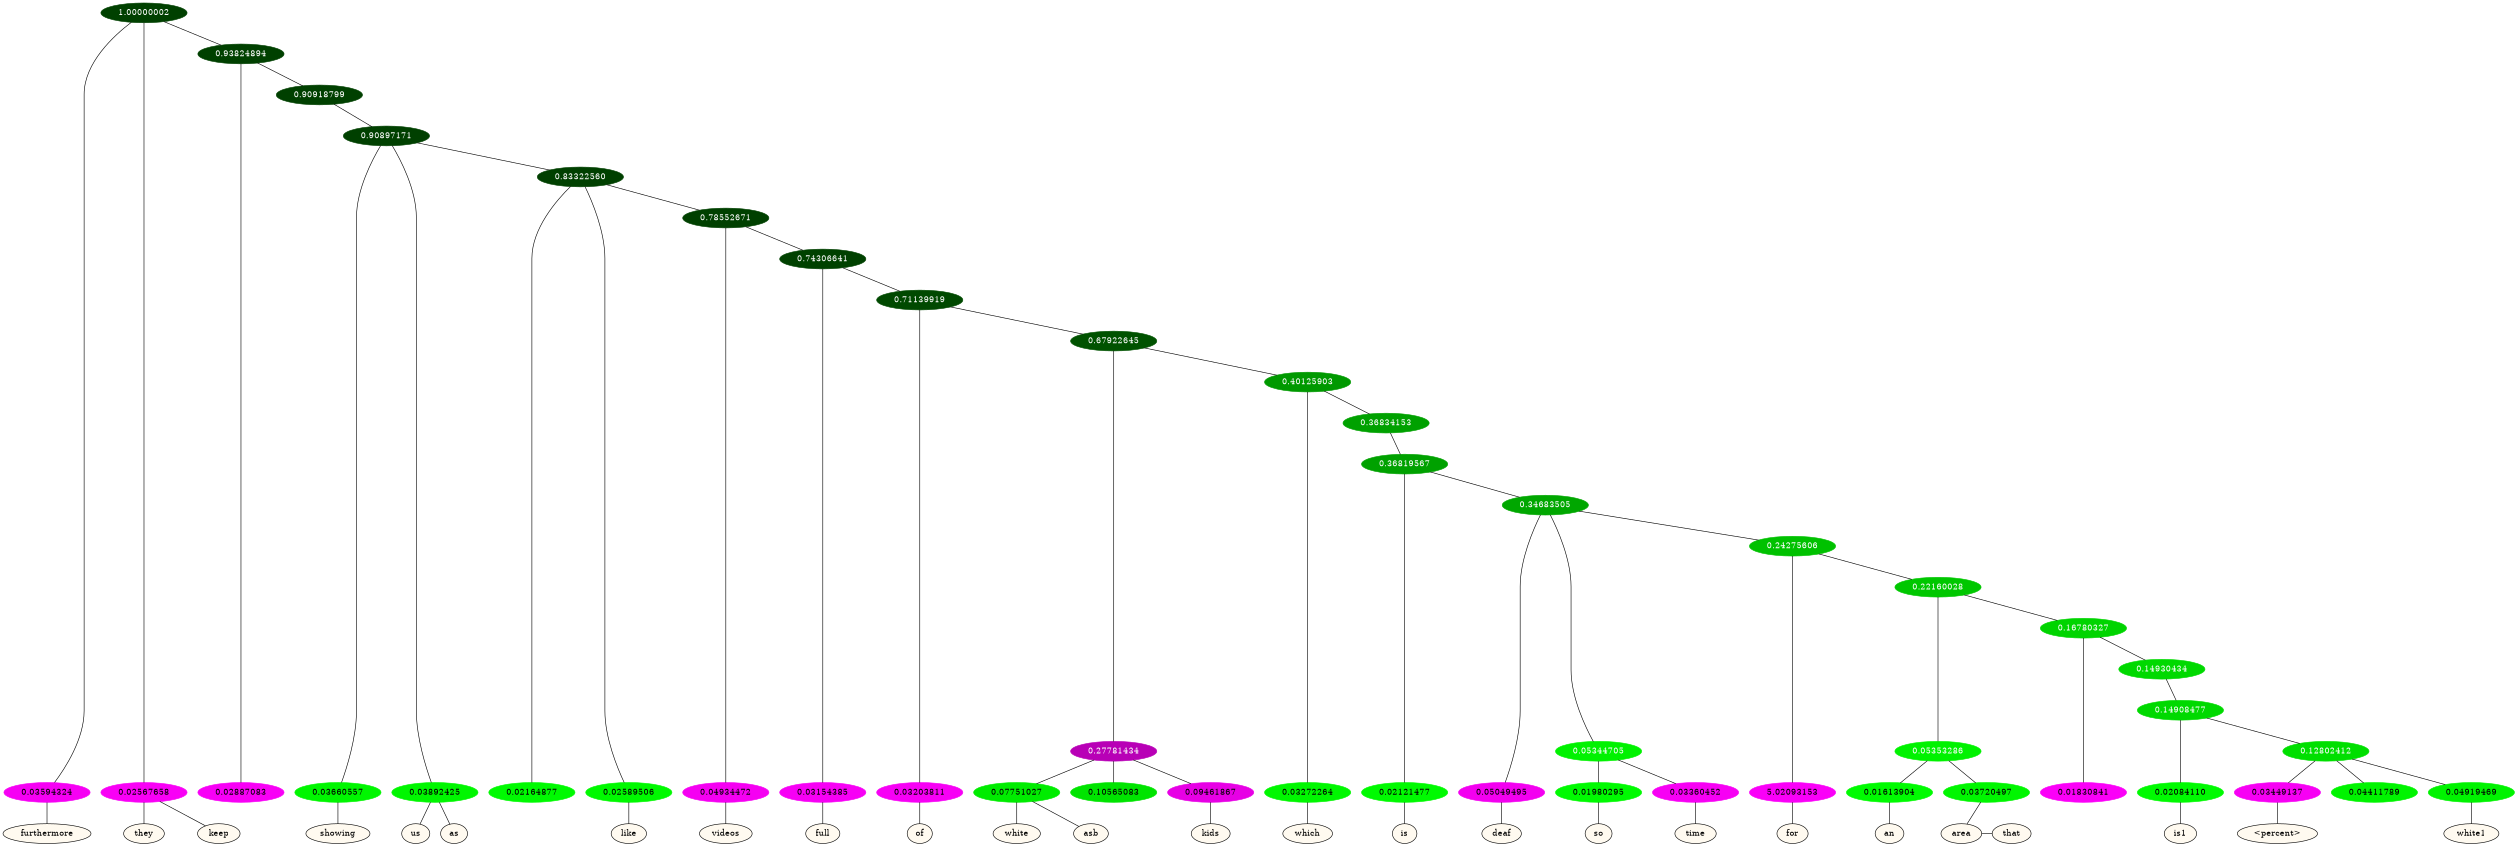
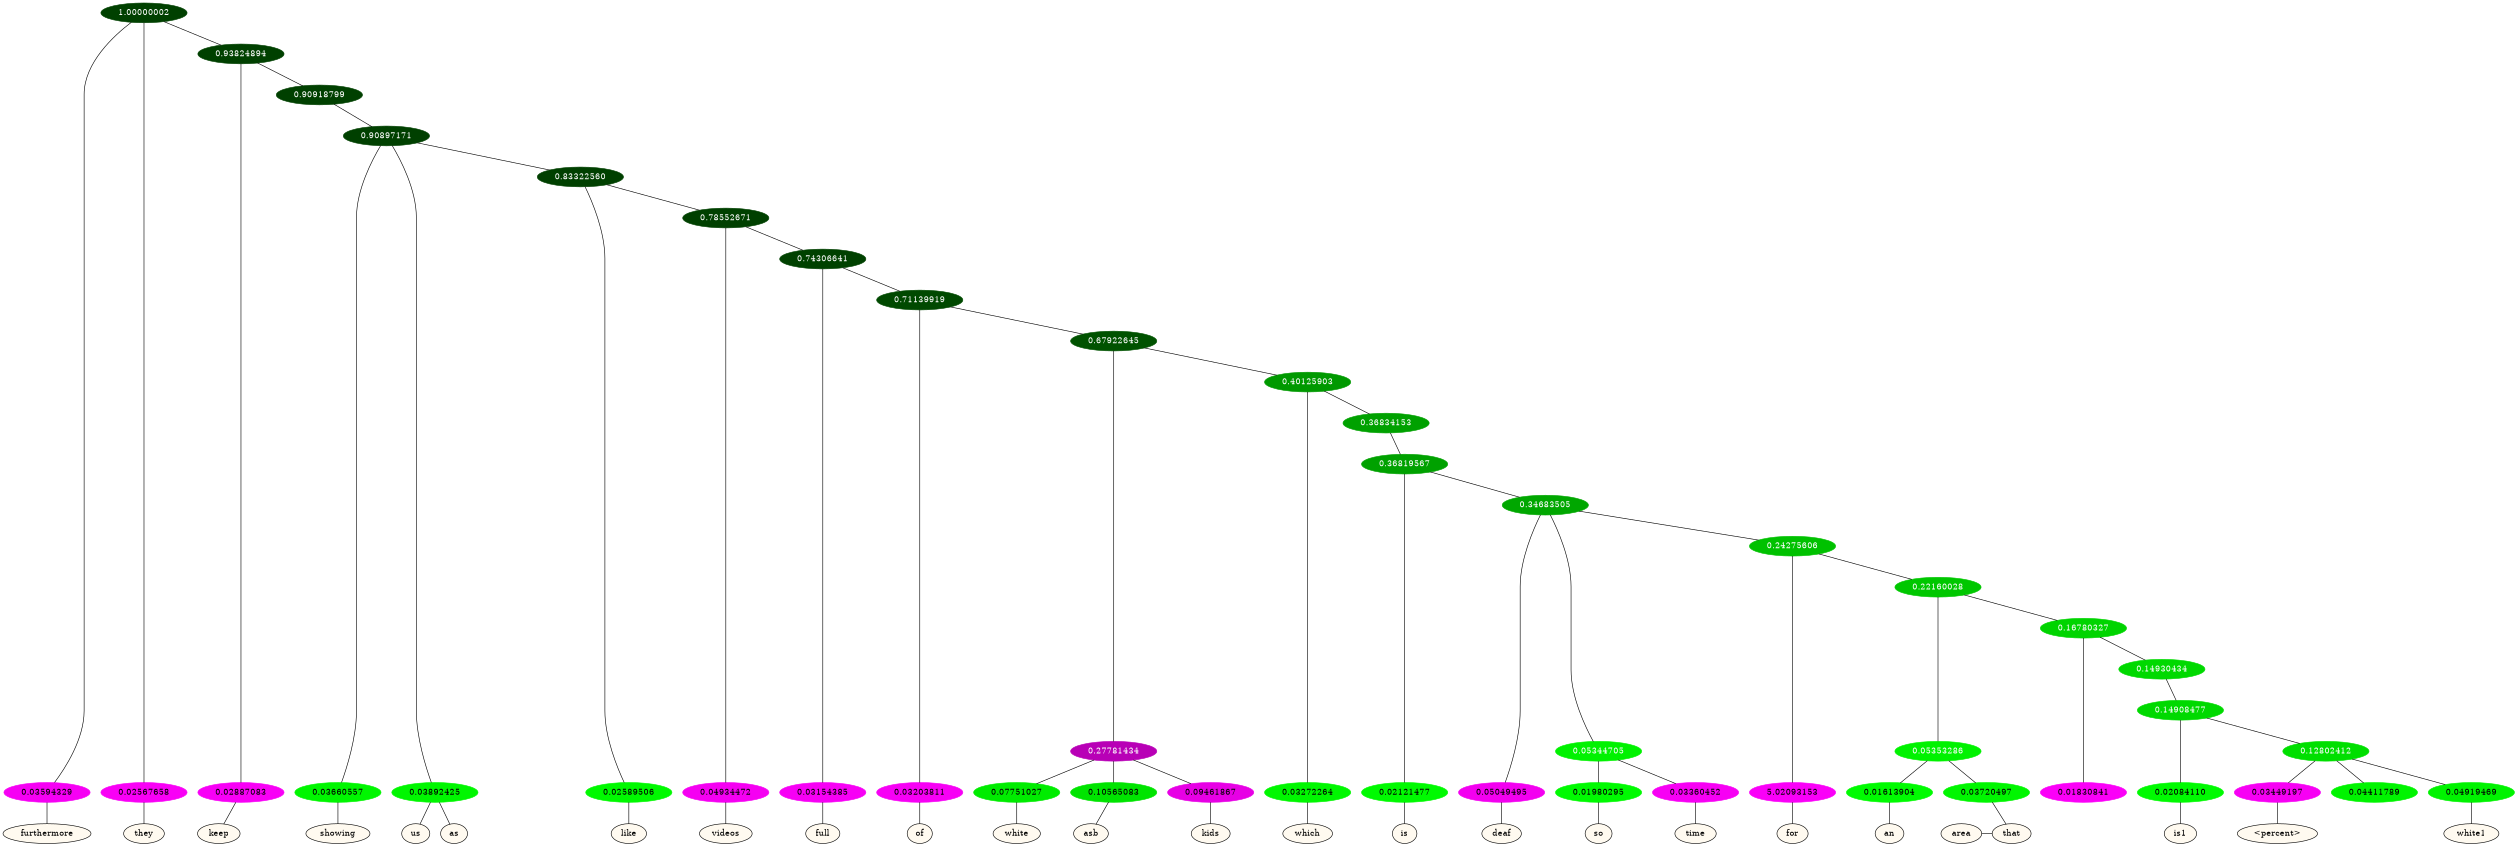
  graph {
    node [color=black format=png nodesep=0.001 ordering=out overlap_scaling=0.01 ranksep=0.001 style=filled fontcolor=black]
    n1 [fillcolor=floralwhite height=0.15 label=furthermore style="filled,solid" width=0.15 fontcolor=""]
    n2 [fillcolor=floralwhite height=0.15 label=they style="filled,solid" width=0.15 fontcolor=""]
    n3 [fillcolor=floralwhite height=0.15 label=keep style="filled,solid" width=0.15 fontcolor=""]
    n4 [fillcolor=floralwhite height=0.15 label=showing style="filled,solid" width=0.15 fontcolor=""]
    n5 [fillcolor=floralwhite height=0.15 label=us style="filled,solid" width=0.15 fontcolor=""]
    n6 [fillcolor=floralwhite height=0.15 label=as style="filled,solid" width=0.15 fontcolor=""]
    n7 [fillcolor=floralwhite height=0.15 label=like style="filled,solid" width=0.15 fontcolor=""]
    n8 [fillcolor=floralwhite height=0.15 label=videos style="filled,solid" width=0.15 fontcolor=""]
    n9 [fillcolor=floralwhite height=0.15 label=full style="filled,solid" width=0.15 fontcolor=""]
    n10 [fillcolor=floralwhite height=0.15 label=of style="filled,solid" width=0.15 fontcolor=""]
    n11 [fillcolor=floralwhite height=0.15 label=white style="filled,solid" width=0.15 fontcolor=""]
    n12 [fillcolor=floralwhite height=0.15 label=asb style="filled,solid" width=0.15 fontcolor=""]
    n13 [fillcolor=floralwhite height=0.15 label=kids style="filled,solid" width=0.15 fontcolor=""]
    n14 [fillcolor=floralwhite height=0.15 label=which style="filled,solid" width=0.15 fontcolor=""]
    n15 [fillcolor=floralwhite height=0.15 label=is style="filled,solid" width=0.15 fontcolor=""]
    n16 [fillcolor=floralwhite height=0.15 label=so style="filled,solid" width=0.15 fontcolor=""]
    n17 [fillcolor=floralwhite height=0.15 label=time style="filled,solid" width=0.15 fontcolor=""]
    n18 [fillcolor=floralwhite height=0.15 label=deaf style="filled,solid" width=0.15 fontcolor=""]
    n19 [fillcolor=floralwhite height=0.15 label=for style="filled,solid" width=0.15 fontcolor=""]
    n20 [fillcolor=floralwhite height=0.15 label=an style="filled,solid" width=0.15 fontcolor=""]
    n21 [fillcolor=floralwhite height=0.15 label=area style="filled,solid" width=0.15 fontcolor=""]
    n22 [fillcolor=floralwhite height=0.15 label=that style="filled,solid" width=0.15 fontcolor=""]
    n23 [fillcolor=floralwhite height=0.15 label=is1 style="filled,solid" width=0.15 fontcolor=""]
    n24 [fillcolor=floralwhite height=0.15 label="\<percent\>" style="filled,solid" width=0.15 fontcolor=""]
    n25 [fillcolor=floralwhite height=0.15 label=white1 style="filled,solid" width=0.15 fontcolor=""]
-   n26 [color="0.835 1.000 0.964" height=0.15 label=0.03594324 width=0.15]
+   n26 [color="0.835 1.000 0.964" height=0.15 label=0.03594329 width=0.15]
    n27 [color="0.835 1.000 0.974" height=0.15 label=0.02567658 width=0.15]
    n28 [color="0.835 1.000 0.971" height=0.15 label=0.02887083 width=0.15]
    n29 [color="0.334 1.000 0.963" height=0.15 label=0.03660557 width=0.15]
    n30 [color="0.334 1.000 0.961" height=0.15 label=0.03892425 width=0.15]
-   n31 [color="0.334 1.000 0.978" height=0.15 label=0.02164877 width=0.15]
    n32 [color="0.334 1.000 0.974" height=0.15 label=0.02589506 width=0.15]
    n33 [color="0.835 1.000 0.958" height=0.15 label=0.04934472 width=0.15]
    n34 [color="0.835 1.000 0.968" height=0.15 label=0.03154385 width=0.15]
    n35 [color="0.835 1.000 0.968" height=0.15 label=0.03203811 width=0.15]
    n36 [color="0.334 1.000 0.922" height=0.15 label=0.07751027 width=0.15]
    n37 [color="0.334 1.000 0.894" height=0.15 label=0.10565083 width=0.15]
    n38 [color="0.835 1.000 0.905" height=0.15 label=0.09461867 width=0.15]
    n39 [color="0.334 1.000 0.967" height=0.15 label=0.03272264 width=0.15]
    n40 [color="0.334 1.000 0.979" height=0.15 label=0.02121477 width=0.15]
    n41 [color="0.334 1.000 0.980" height=0.15 label=0.01980295 width=0.15]
    n42 [color="0.835 1.000 0.966" height=0.15 label=0.03360452 width=0.15]
    n43 [color="0.835 1.000 0.950" height=0.15 label=0.05049495 width=0.15]
    n44 [color="0.835 1.000 0.979" height=0.15 label=5.02093153 width=0.15]
    n45 [color="0.334 1.000 0.984" height=0.15 label=0.01613904 width=0.15]
    n46 [color="0.334 1.000 0.963" height=0.15 label=0.03720497 width=0.15]
    n47 [color="0.835 1.000 0.982" height=0.15 label=0.01830841 width=0.15]
    n48 [color="0.334 1.000 0.979" height=0.15 label=0.02084110 width=0.15]
-   n49 [color="0.835 1.000 0.966" height=0.15 label=0.03449137 width=0.15]
+   n49 [color="0.835 1.000 0.966" height=0.15 label=0.03449197 width=0.15]
    n50 [color="0.334 1.000 0.956" height=0.15 label=0.04411789 width=0.15]
    n51 [color="0.334 1.000 0.951" height=0.15 label=0.04919469 width=0.15]
    n52 [color="0.334 1.000 0.250" fontcolor=grey99 height=0.15 label=1.00000002 width=0.15]
    n53 [color="0.334 1.000 0.250" fontcolor=grey99 height=0.15 label=0.93824894 width=0.15]
    n54 [color="0.334 1.000 0.250" fontcolor=grey99 height=0.15 label=0.90918799 width=0.15]
    n55 [color="0.334 1.000 0.250" fontcolor=grey99 height=0.15 label=0.90897171 width=0.15]
    n56 [color="0.334 1.000 0.250" fontcolor=grey99 height=0.15 label=0.83322560 width=0.15]
    n57 [color="0.334 1.000 0.250" fontcolor=grey99 height=0.15 label=0.78552671 width=0.15]
    n58 [color="0.334 1.000 0.257" fontcolor=grey99 height=0.15 label=0.74306641 width=0.15]
    n59 [color="0.334 1.000 0.289" fontcolor=grey99 height=0.15 label=0.71139919 width=0.15]
    n60 [color="0.334 1.000 0.321" fontcolor=grey99 height=0.15 label=0.67922645 width=0.15]
    n61 [color="0.835 1.000 0.722" fontcolor=grey99 height=0.15 label=0.27781434 width=0.15]
    n62 [color="0.334 1.000 0.599" fontcolor=grey99 height=0.15 label=0.40125903 width=0.15]
    n63 [color="0.334 1.000 0.632" fontcolor=grey99 height=0.15 label=0.36834153 width=0.15]
    n64 [color="0.334 1.000 0.632" fontcolor=grey99 height=0.15 label=0.36819567 width=0.15]
    n65 [color="0.334 1.000 0.653" fontcolor=grey99 height=0.15 label=0.34683505 width=0.15]
    n66 [color="0.334 1.000 0.947" fontcolor=grey99 height=0.15 label=0.05344705 width=0.15]
    n67 [color="0.334 1.000 0.757" fontcolor=grey99 height=0.15 label=0.24275606 width=0.15]
    n68 [color="0.334 1.000 0.778" fontcolor=grey99 height=0.15 label=0.22160028 width=0.15]
    n69 [color="0.334 1.000 0.946" fontcolor=grey99 height=0.15 label=0.05353286 width=0.15]
    n70 [color="0.334 1.000 0.832" fontcolor=grey99 height=0.15 label=0.16780327 width=0.15]
    n71 [color="0.334 1.000 0.851" fontcolor=grey99 height=0.15 label=0.14930434 width=0.15]
    n72 [color="0.334 1.000 0.851" fontcolor=grey99 height=0.15 label=0.14908477 width=0.15]
    n73 [color="0.334 1.000 0.872" fontcolor=grey99 height=0.15 label=0.12802412 width=0.15]
    subgraph sub_1 {
      rank=same
      n1
      n2
      n3
      n4
      n5
      n6
      n7
      n8
      n9
      n10
      n11
      n12
      n13
      n14
      n15
      n16
      n17
      n18
      n19
      n20
      n21
      n22
      n23
      n24
      n25
    }
    subgraph sub_2 {
      rank=same
      n26
      n27
      n28
      n29
      n30
-     n31
      n32
      n33
      n34
      n35
      n36
      n37
      n38
      n39
      n40
      n41
      n42
      n43
      n44
      n45
      n46
      n47
      n48
      n49
      n50
      n51
    }
    n21 -- n22
    n26 -- n1
    n27 -- n2
-   n27 -- n3
+   n28 -- n3
    n29 -- n4
    n30 -- n5
    n30 -- n6
    n32 -- n7
    n33 -- n8
    n34 -- n9
    n35 -- n10
    n36 -- n11
-   n36 -- n12
+   n37 -- n12
    n38 -- n13
    n39 -- n14
    n40 -- n15
    n41 -- n16
    n42 -- n17
    n43 -- n18
    n44 -- n19
    n45 -- n20
-   n46 -- n21
+   n46 -- n22
    n48 -- n23
    n49 -- n24
    n51 -- n25
    n52 -- n26
    n52 -- n27
    n52 -- n53
    n53 -- n28
    n53 -- n54
    n54 -- n55
    n55 -- n29
    n55 -- n30
    n55 -- n56
-   n56 -- n31
    n56 -- n32
    n56 -- n57
    n57 -- n33
    n57 -- n58
    n58 -- n34
    n58 -- n59
    n59 -- n35
    n59 -- n60
    n60 -- n61
    n60 -- n62
    n61 -- n36
    n61 -- n37
    n61 -- n38
    n62 -- n39
    n62 -- n63
    n63 -- n64
    n64 -- n40
    n64 -- n65
    n65 -- n43
    n65 -- n66
    n65 -- n67
    n66 -- n41
    n66 -- n42
    n67 -- n44
    n67 -- n68
    n68 -- n69
    n68 -- n70
    n69 -- n45
    n69 -- n46
    n70 -- n47
    n70 -- n71
    n71 -- n72
    n72 -- n48
    n72 -- n73
    n73 -- n49
    n73 -- n50
    n73 -- n51
  }
